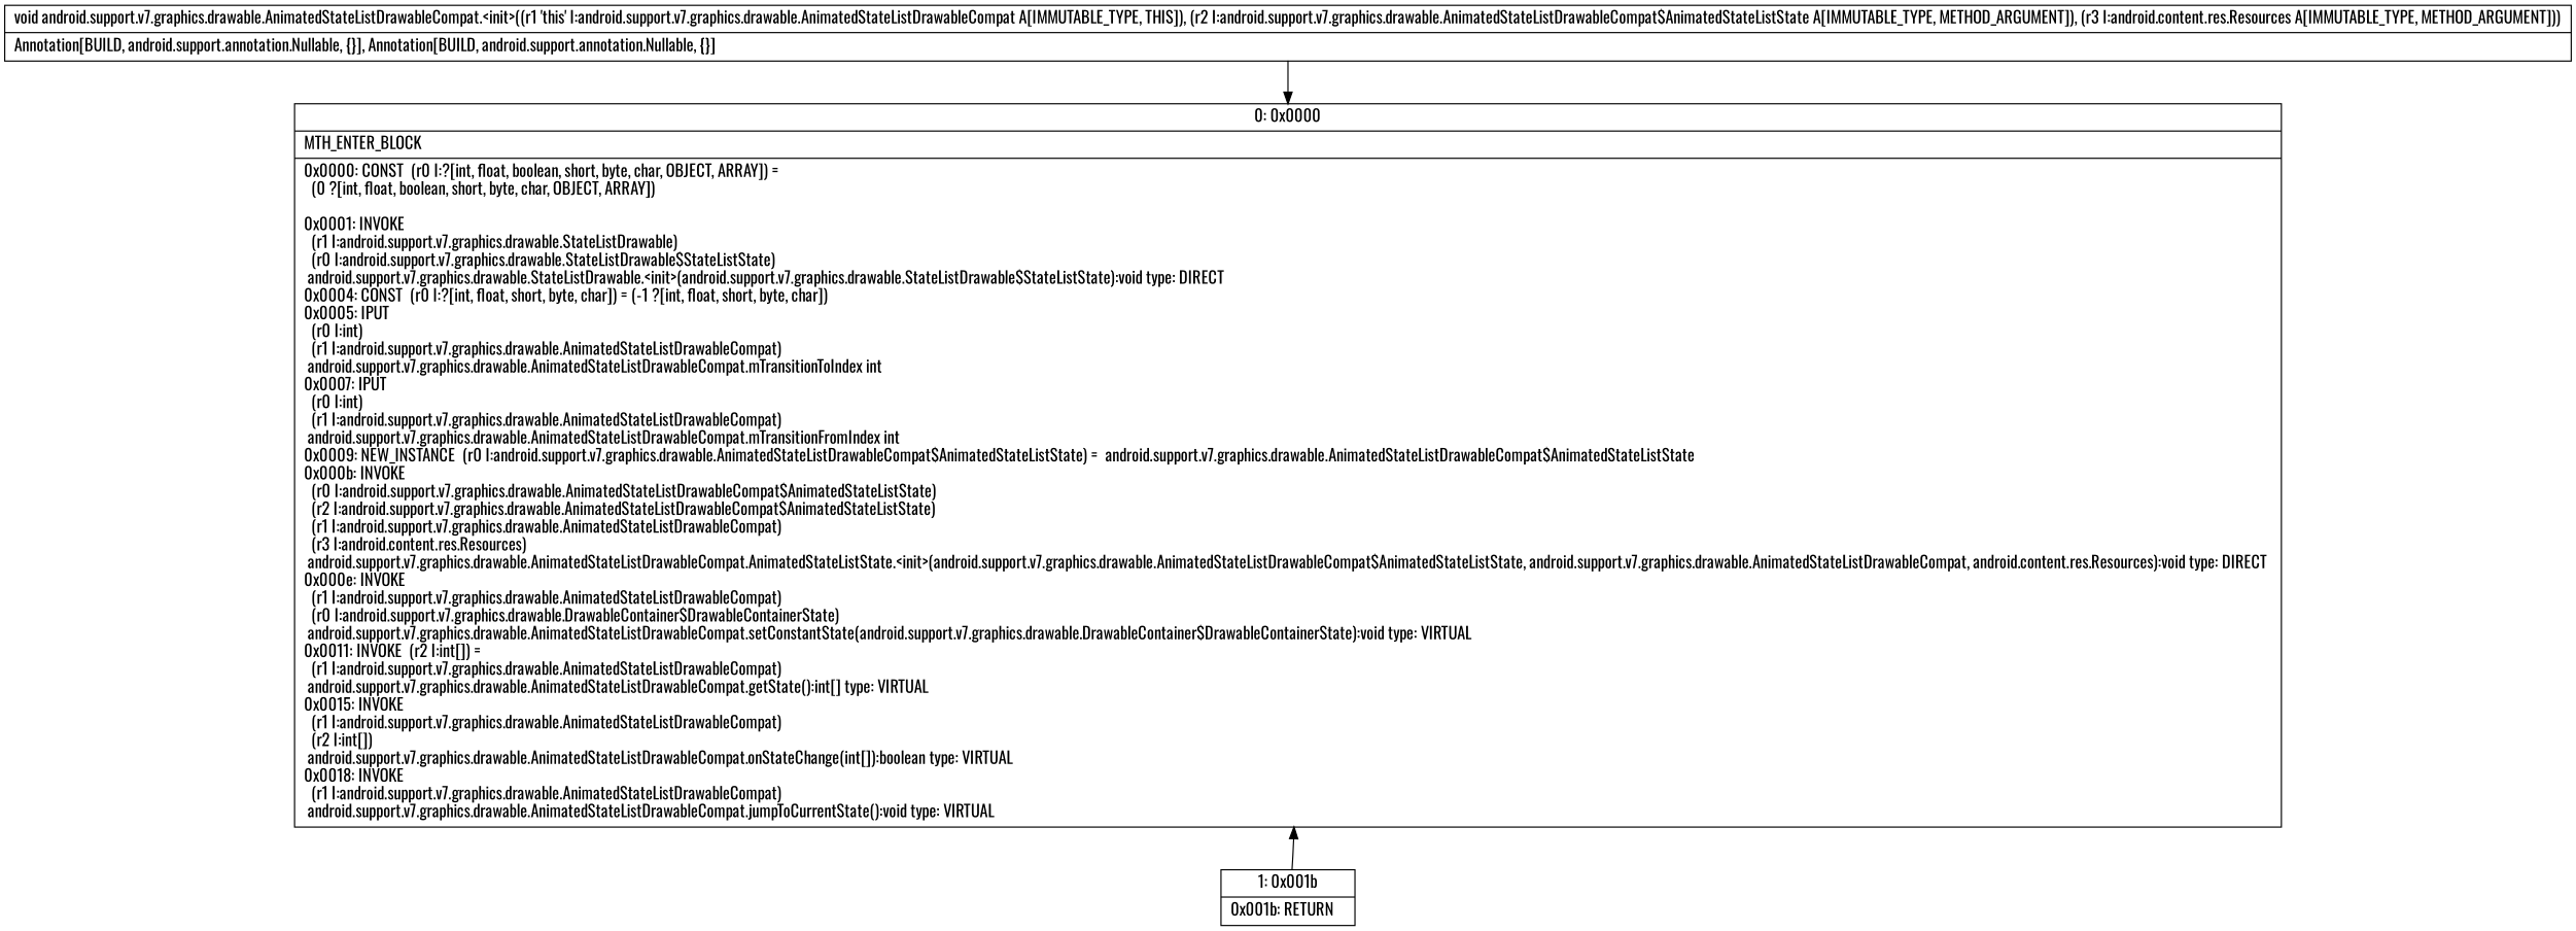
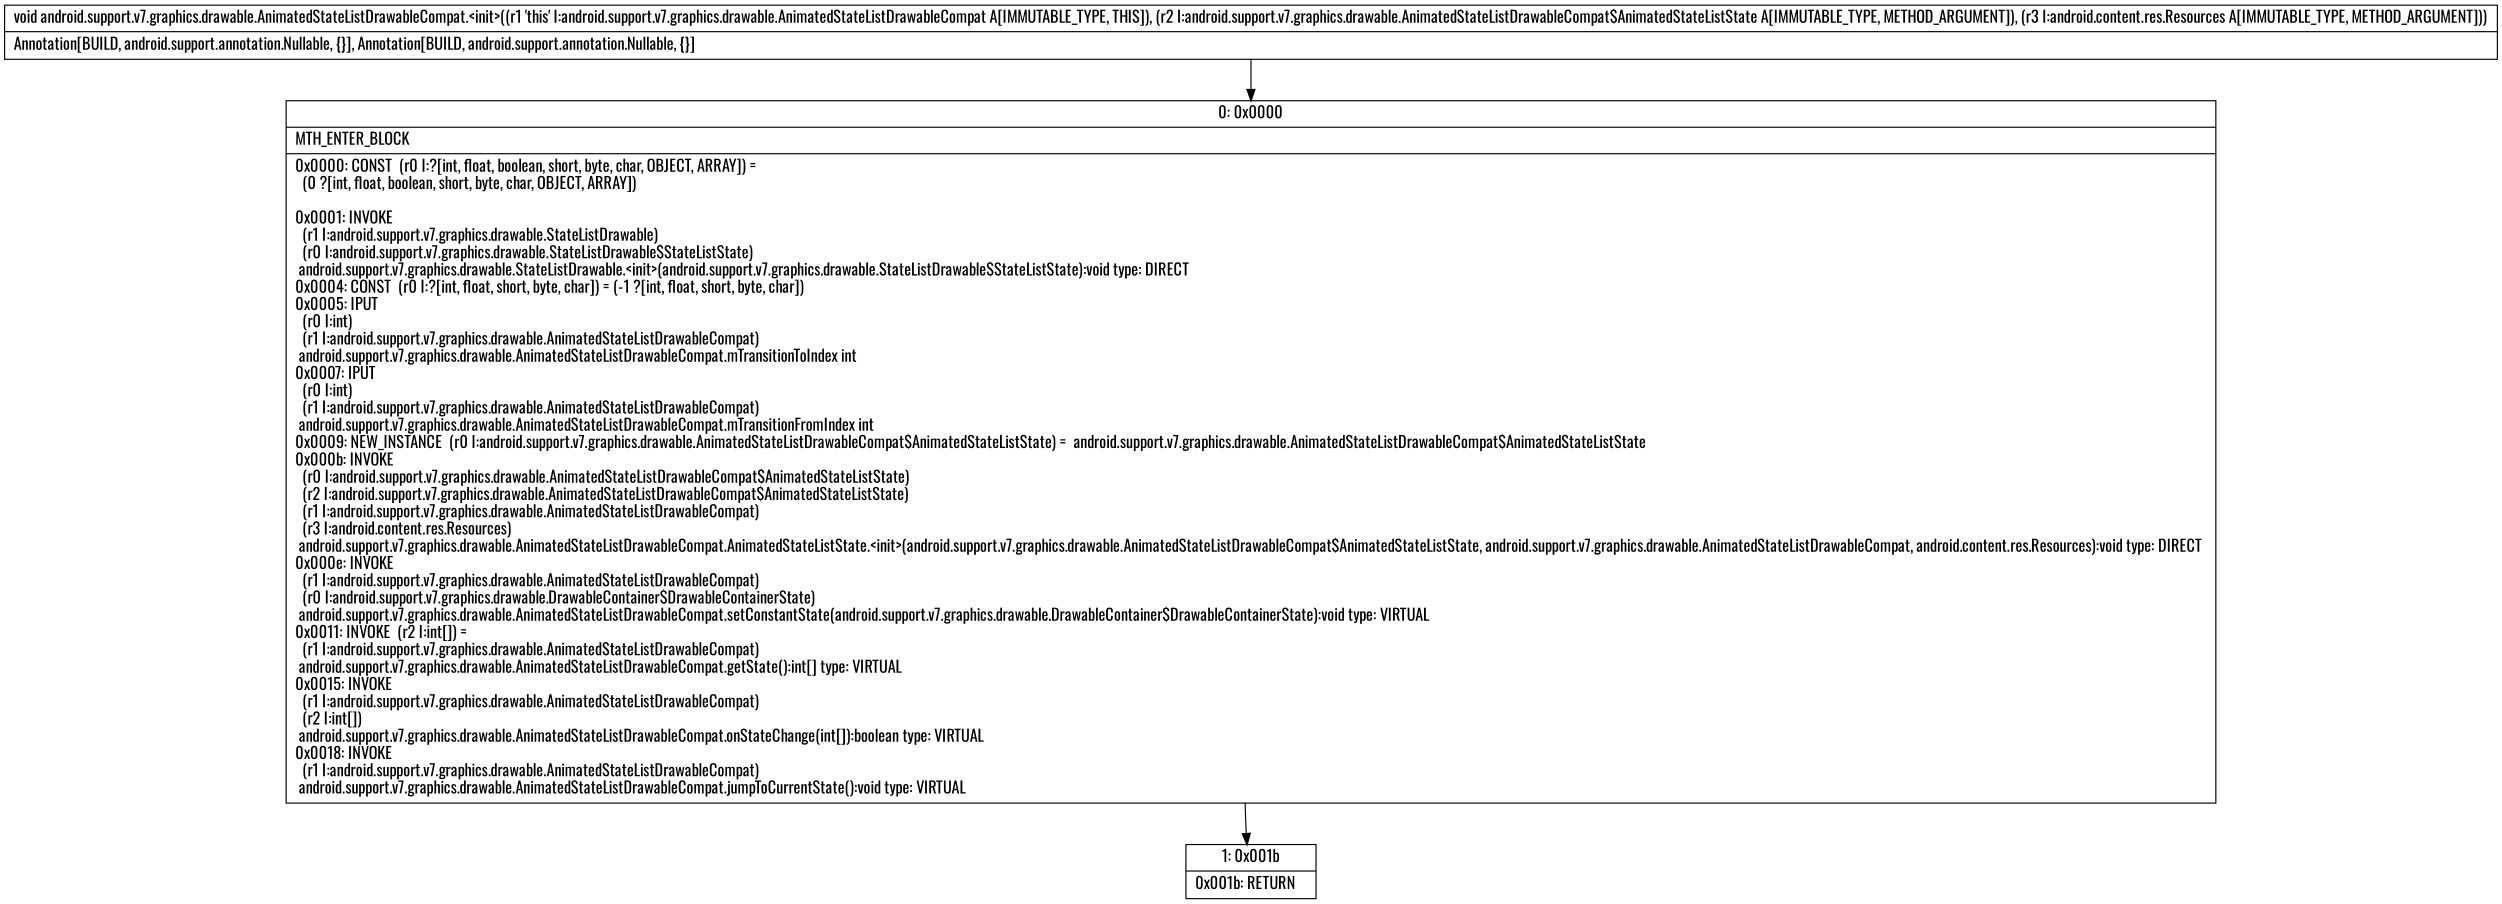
  digraph {
    fontname=Oswald
    node [shape=record fontname=Oswald]
    edge [fontname=Oswald]
    n1 [label="{0\:\ 0x0000|MTH_ENTER_BLOCK\l|0x0000: CONST  (r0 I:?[int, float, boolean, short, byte, char, OBJECT, ARRAY]) = \l  (0 ?[int, float, boolean, short, byte, char, OBJECT, ARRAY])\l \l0x0001: INVOKE  \l  (r1 I:android.support.v7.graphics.drawable.StateListDrawable)\l  (r0 I:android.support.v7.graphics.drawable.StateListDrawable$StateListState)\l android.support.v7.graphics.drawable.StateListDrawable.\<init\>(android.support.v7.graphics.drawable.StateListDrawable$StateListState):void type: DIRECT \l0x0004: CONST  (r0 I:?[int, float, short, byte, char]) = (\-1 ?[int, float, short, byte, char]) \l0x0005: IPUT  \l  (r0 I:int)\l  (r1 I:android.support.v7.graphics.drawable.AnimatedStateListDrawableCompat)\l android.support.v7.graphics.drawable.AnimatedStateListDrawableCompat.mTransitionToIndex int \l0x0007: IPUT  \l  (r0 I:int)\l  (r1 I:android.support.v7.graphics.drawable.AnimatedStateListDrawableCompat)\l android.support.v7.graphics.drawable.AnimatedStateListDrawableCompat.mTransitionFromIndex int \l0x0009: NEW_INSTANCE  (r0 I:android.support.v7.graphics.drawable.AnimatedStateListDrawableCompat$AnimatedStateListState) =  android.support.v7.graphics.drawable.AnimatedStateListDrawableCompat$AnimatedStateListState \l0x000b: INVOKE  \l  (r0 I:android.support.v7.graphics.drawable.AnimatedStateListDrawableCompat$AnimatedStateListState)\l  (r2 I:android.support.v7.graphics.drawable.AnimatedStateListDrawableCompat$AnimatedStateListState)\l  (r1 I:android.support.v7.graphics.drawable.AnimatedStateListDrawableCompat)\l  (r3 I:android.content.res.Resources)\l android.support.v7.graphics.drawable.AnimatedStateListDrawableCompat.AnimatedStateListState.\<init\>(android.support.v7.graphics.drawable.AnimatedStateListDrawableCompat$AnimatedStateListState, android.support.v7.graphics.drawable.AnimatedStateListDrawableCompat, android.content.res.Resources):void type: DIRECT \l0x000e: INVOKE  \l  (r1 I:android.support.v7.graphics.drawable.AnimatedStateListDrawableCompat)\l  (r0 I:android.support.v7.graphics.drawable.DrawableContainer$DrawableContainerState)\l android.support.v7.graphics.drawable.AnimatedStateListDrawableCompat.setConstantState(android.support.v7.graphics.drawable.DrawableContainer$DrawableContainerState):void type: VIRTUAL \l0x0011: INVOKE  (r2 I:int[]) = \l  (r1 I:android.support.v7.graphics.drawable.AnimatedStateListDrawableCompat)\l android.support.v7.graphics.drawable.AnimatedStateListDrawableCompat.getState():int[] type: VIRTUAL \l0x0015: INVOKE  \l  (r1 I:android.support.v7.graphics.drawable.AnimatedStateListDrawableCompat)\l  (r2 I:int[])\l android.support.v7.graphics.drawable.AnimatedStateListDrawableCompat.onStateChange(int[]):boolean type: VIRTUAL \l0x0018: INVOKE  \l  (r1 I:android.support.v7.graphics.drawable.AnimatedStateListDrawableCompat)\l android.support.v7.graphics.drawable.AnimatedStateListDrawableCompat.jumpToCurrentState():void type: VIRTUAL \l}"]
    n2 [label="{1\:\ 0x001b|0x001b: RETURN   \l}"]
    n3 [label="{void android.support.v7.graphics.drawable.AnimatedStateListDrawableCompat.\<init\>((r1 'this' I:android.support.v7.graphics.drawable.AnimatedStateListDrawableCompat A[IMMUTABLE_TYPE, THIS]), (r2 I:android.support.v7.graphics.drawable.AnimatedStateListDrawableCompat$AnimatedStateListState A[IMMUTABLE_TYPE, METHOD_ARGUMENT]), (r3 I:android.content.res.Resources A[IMMUTABLE_TYPE, METHOD_ARGUMENT]))  | Annotation[BUILD, android.support.annotation.Nullable, \{\}], Annotation[BUILD, android.support.annotation.Nullable, \{\}]\l}"]
-   n2 -> n1
+   n1 -> n2
    n3 -> n1
  }
